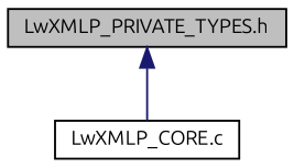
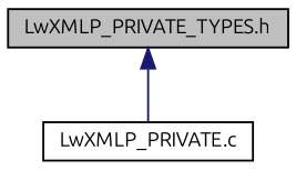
  digraph {
    fontname=Ubuntu
    node [color=black fontname=Ubuntu fontsize=10 shape=record style=filled]
    n1 [fillcolor=grey75 fontcolor=black height=0.2 label="LwXMLP_PRIVATE_TYPES.h" width=0.4]
-   n2 [fillcolor=white height=0.2 label="LwXMLP_CORE.c" width=0.4]
+   n2 [fillcolor=white height=0.2 label="LwXMLP_PRIVATE.c" width=0.4]
    n1 -> n2 [color=midnightblue dir=back fontname=Ubuntu fontsize=10 labelfontname=Helvetica labelfontsize=10 style=solid]
  }
